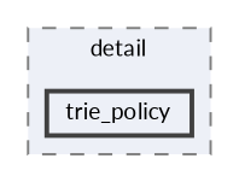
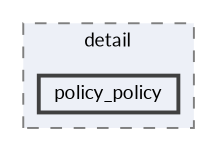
  digraph {
    compound=true
    fontname=Lato
-   n1 [color=grey25 fillcolor="#edf0f7" fontname=Lato fontsize=10 height=0.2 label=trie_policy shape=box style="filled,bold" width=0.4]
+   n1 [color=grey25 fillcolor="#edf0f7" fontname=Lato fontsize=10 height=0.2 label=policy_policy shape=box style="filled,bold" width=0.4]
    subgraph cluster_1 {
      bgcolor="#edf0f7"
      fontsize=10
      label=detail
      pencolor=grey50
      style="filled,dashed"
      n1
    }
  }
